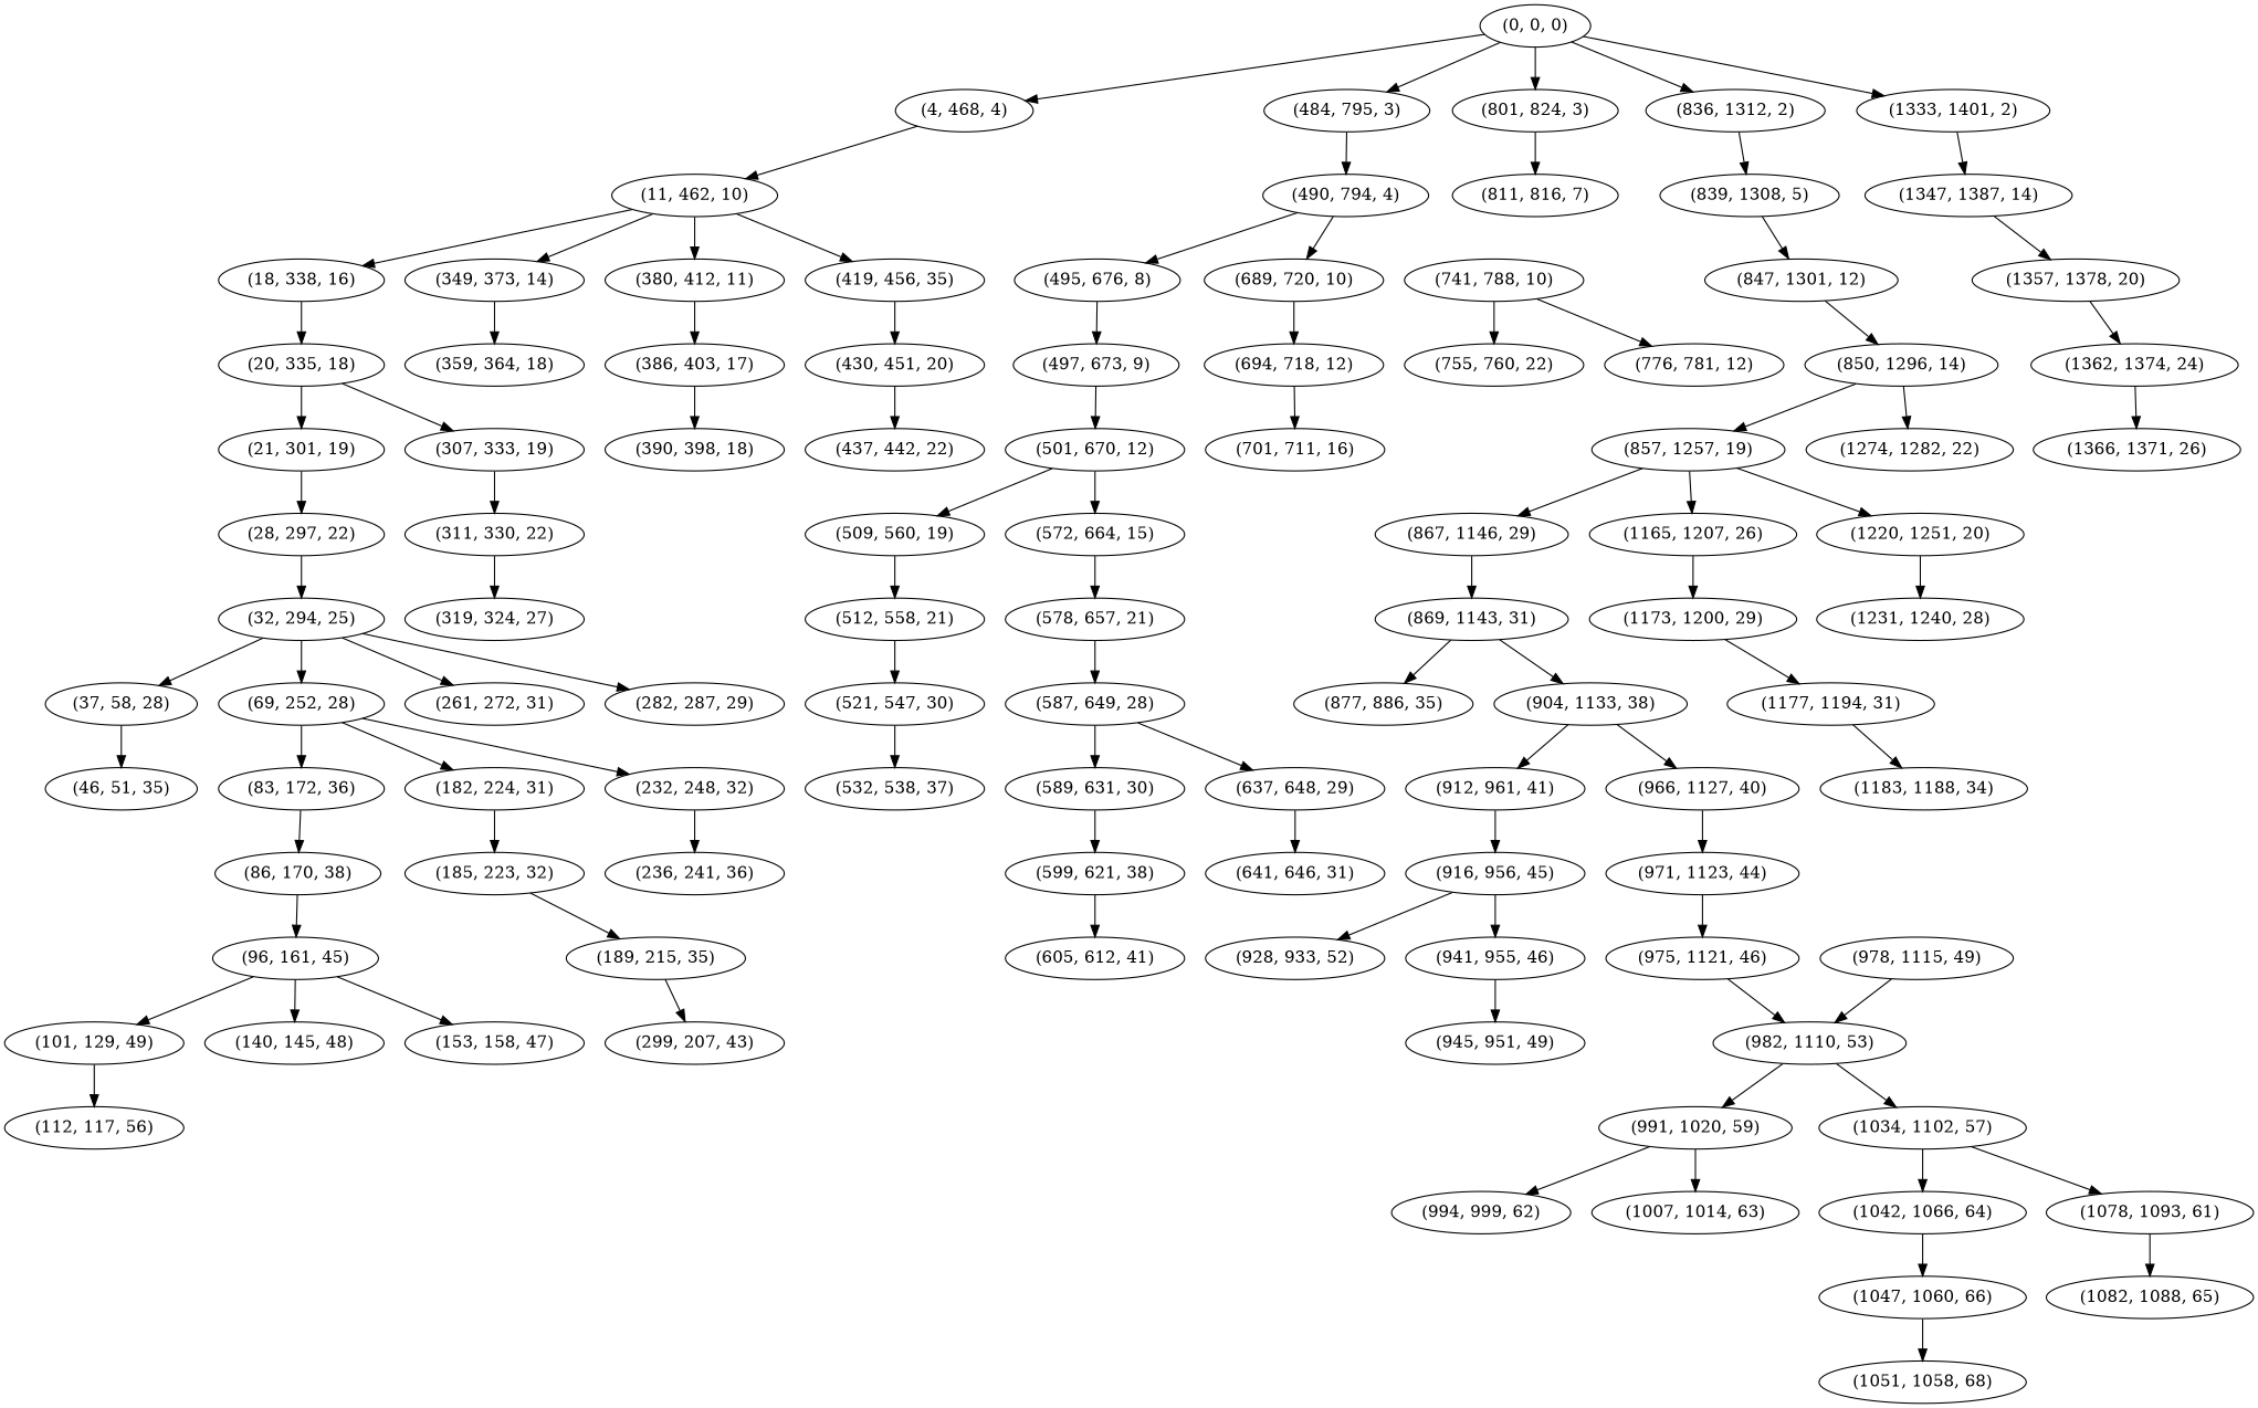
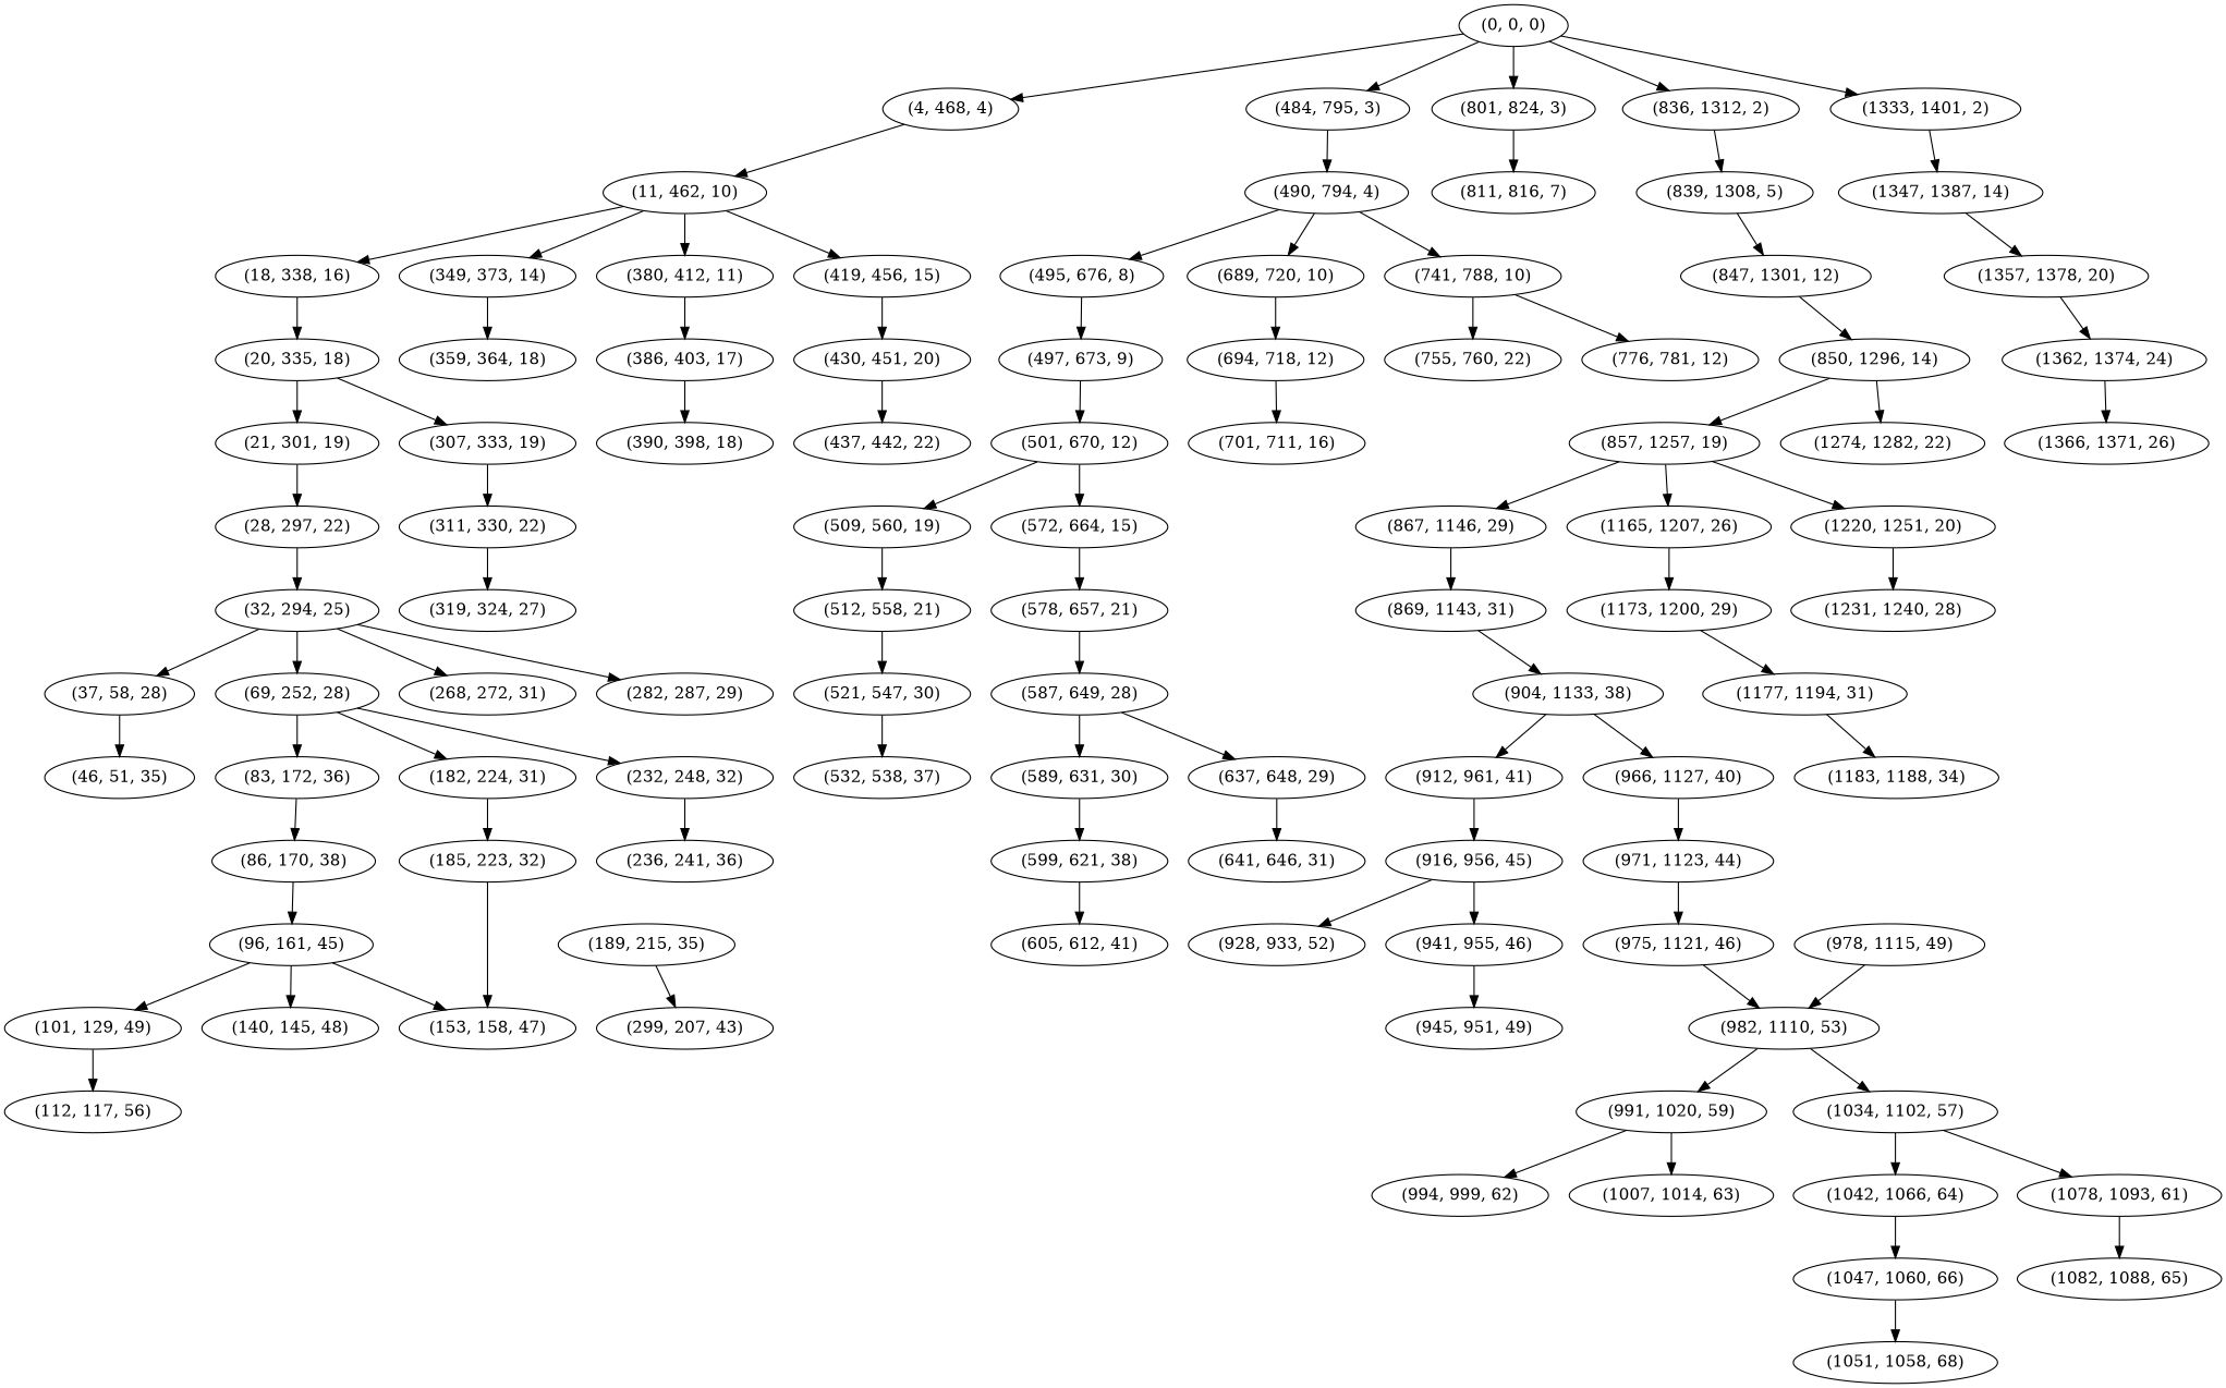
  digraph {
    "(0, 0, 0)"
    "(4, 468, 4)"
    "(484, 795, 3)"
    "(801, 824, 3)"
    "(836, 1312, 2)"
    "(1333, 1401, 2)"
    "(11, 462, 10)"
    "(490, 794, 4)"
    "(811, 816, 7)"
    "(839, 1308, 5)"
    "(1347, 1387, 14)"
    "(18, 338, 16)"
    "(349, 373, 14)"
    "(380, 412, 11)"
-   "(419, 456, 15)" [label="(419, 456, 35)"]
+   "(419, 456, 15)"
    "(20, 335, 18)"
    "(359, 364, 18)"
    "(386, 403, 17)"
    "(430, 451, 20)"
    "(21, 301, 19)"
    "(307, 333, 19)"
    "(28, 297, 22)"
    "(311, 330, 22)"
    "(32, 294, 25)"
    "(37, 58, 28)"
    "(69, 252, 28)"
-   "(261, 272, 31)"
+   "(261, 272, 31)" [label="(268, 272, 31)"]
    "(282, 287, 29)"
    "(46, 51, 35)"
    "(83, 172, 36)"
    "(182, 224, 31)"
    "(232, 248, 32)"
    "(86, 170, 38)"
    "(185, 223, 32)"
    "(236, 241, 36)"
    "(96, 161, 45)"
    "(101, 129, 49)"
    "(140, 145, 48)"
    "(153, 158, 47)"
    "(112, 117, 56)"
    "(189, 215, 35)"
    n42 [label="(299, 207, 43)"]
    "(319, 324, 27)"
    "(390, 398, 18)"
    "(437, 442, 22)"
    "(495, 676, 8)"
    "(689, 720, 10)"
    "(741, 788, 10)"
    "(497, 673, 9)"
    "(694, 718, 12)"
    "(755, 760, 22)"
    "(776, 781, 12)"
    "(501, 670, 12)"
    "(509, 560, 19)"
    "(572, 664, 15)"
    "(512, 558, 21)"
    "(578, 657, 21)"
    "(521, 547, 30)"
    "(532, 538, 37)"
    "(587, 649, 28)"
    "(589, 631, 30)"
    "(637, 648, 29)"
    "(599, 621, 38)"
    "(641, 646, 31)"
    "(605, 612, 41)"
    "(701, 711, 16)"
    "(847, 1301, 12)"
    "(850, 1296, 14)"
    "(857, 1257, 19)"
    "(1274, 1282, 22)"
    "(867, 1146, 29)"
    "(1165, 1207, 26)"
    "(1220, 1251, 20)"
    "(869, 1143, 31)"
    "(1173, 1200, 29)"
    "(1231, 1240, 28)"
-   "(877, 886, 35)"
    "(904, 1133, 38)"
    "(912, 961, 41)"
    "(966, 1127, 40)"
    "(916, 956, 45)"
    "(971, 1123, 44)"
    "(928, 933, 52)"
    "(941, 955, 46)"
    "(945, 951, 49)"
    "(975, 1121, 46)"
    "(982, 1110, 53)"
    "(978, 1115, 49)"
    "(991, 1020, 59)"
    "(1034, 1102, 57)"
    "(994, 999, 62)"
    "(1007, 1014, 63)"
    "(1042, 1066, 64)"
    "(1078, 1093, 61)"
    "(1047, 1060, 66)"
    "(1082, 1088, 65)"
    "(1051, 1058, 68)"
    "(1177, 1194, 31)"
    "(1183, 1188, 34)"
    "(1357, 1378, 20)"
    "(1362, 1374, 24)"
    "(1366, 1371, 26)"
    "(0, 0, 0)" -> "(4, 468, 4)"
    "(0, 0, 0)" -> "(484, 795, 3)"
    "(0, 0, 0)" -> "(801, 824, 3)"
    "(0, 0, 0)" -> "(836, 1312, 2)"
    "(0, 0, 0)" -> "(1333, 1401, 2)"
    "(4, 468, 4)" -> "(11, 462, 10)"
    "(484, 795, 3)" -> "(490, 794, 4)"
    "(801, 824, 3)" -> "(811, 816, 7)"
    "(836, 1312, 2)" -> "(839, 1308, 5)"
    "(1333, 1401, 2)" -> "(1347, 1387, 14)"
    "(11, 462, 10)" -> "(18, 338, 16)"
    "(11, 462, 10)" -> "(349, 373, 14)"
    "(11, 462, 10)" -> "(380, 412, 11)"
    "(11, 462, 10)" -> "(419, 456, 15)"
    "(490, 794, 4)" -> "(495, 676, 8)"
    "(490, 794, 4)" -> "(689, 720, 10)"
+   "(490, 794, 4)" -> "(741, 788, 10)"
    "(839, 1308, 5)" -> "(847, 1301, 12)"
    "(1347, 1387, 14)" -> "(1357, 1378, 20)"
    "(18, 338, 16)" -> "(20, 335, 18)"
    "(349, 373, 14)" -> "(359, 364, 18)"
    "(380, 412, 11)" -> "(386, 403, 17)"
    "(419, 456, 15)" -> "(430, 451, 20)"
    "(20, 335, 18)" -> "(21, 301, 19)"
    "(20, 335, 18)" -> "(307, 333, 19)"
    "(386, 403, 17)" -> "(390, 398, 18)"
    "(430, 451, 20)" -> "(437, 442, 22)"
    "(21, 301, 19)" -> "(28, 297, 22)"
    "(307, 333, 19)" -> "(311, 330, 22)"
    "(28, 297, 22)" -> "(32, 294, 25)"
    "(311, 330, 22)" -> "(319, 324, 27)"
    "(32, 294, 25)" -> "(37, 58, 28)"
    "(32, 294, 25)" -> "(69, 252, 28)"
    "(32, 294, 25)" -> "(261, 272, 31)"
    "(32, 294, 25)" -> "(282, 287, 29)"
    "(37, 58, 28)" -> "(46, 51, 35)"
    "(69, 252, 28)" -> "(83, 172, 36)"
    "(69, 252, 28)" -> "(182, 224, 31)"
    "(69, 252, 28)" -> "(232, 248, 32)"
    "(83, 172, 36)" -> "(86, 170, 38)"
    "(182, 224, 31)" -> "(185, 223, 32)"
    "(232, 248, 32)" -> "(236, 241, 36)"
    "(86, 170, 38)" -> "(96, 161, 45)"
-   "(185, 223, 32)" -> "(189, 215, 35)"
+   "(185, 223, 32)" -> "(153, 158, 47)"
    "(96, 161, 45)" -> "(101, 129, 49)"
    "(96, 161, 45)" -> "(140, 145, 48)"
    "(96, 161, 45)" -> "(153, 158, 47)"
    "(101, 129, 49)" -> "(112, 117, 56)"
    "(189, 215, 35)" -> n42
    "(495, 676, 8)" -> "(497, 673, 9)"
    "(689, 720, 10)" -> "(694, 718, 12)"
    "(741, 788, 10)" -> "(755, 760, 22)"
    "(741, 788, 10)" -> "(776, 781, 12)"
    "(497, 673, 9)" -> "(501, 670, 12)"
    "(694, 718, 12)" -> "(701, 711, 16)"
    "(501, 670, 12)" -> "(509, 560, 19)"
    "(501, 670, 12)" -> "(572, 664, 15)"
    "(509, 560, 19)" -> "(512, 558, 21)"
    "(572, 664, 15)" -> "(578, 657, 21)"
    "(512, 558, 21)" -> "(521, 547, 30)"
    "(578, 657, 21)" -> "(587, 649, 28)"
    "(521, 547, 30)" -> "(532, 538, 37)"
    "(587, 649, 28)" -> "(589, 631, 30)"
    "(587, 649, 28)" -> "(637, 648, 29)"
    "(589, 631, 30)" -> "(599, 621, 38)"
    "(637, 648, 29)" -> "(641, 646, 31)"
    "(599, 621, 38)" -> "(605, 612, 41)"
    "(847, 1301, 12)" -> "(850, 1296, 14)"
    "(850, 1296, 14)" -> "(857, 1257, 19)"
    "(850, 1296, 14)" -> "(1274, 1282, 22)"
    "(857, 1257, 19)" -> "(867, 1146, 29)"
    "(857, 1257, 19)" -> "(1165, 1207, 26)"
    "(857, 1257, 19)" -> "(1220, 1251, 20)"
    "(867, 1146, 29)" -> "(869, 1143, 31)"
    "(1165, 1207, 26)" -> "(1173, 1200, 29)"
    "(1220, 1251, 20)" -> "(1231, 1240, 28)"
-   "(869, 1143, 31)" -> "(877, 886, 35)"
    "(869, 1143, 31)" -> "(904, 1133, 38)"
    "(1173, 1200, 29)" -> "(1177, 1194, 31)"
    "(904, 1133, 38)" -> "(912, 961, 41)"
    "(904, 1133, 38)" -> "(966, 1127, 40)"
    "(912, 961, 41)" -> "(916, 956, 45)"
    "(966, 1127, 40)" -> "(971, 1123, 44)"
    "(916, 956, 45)" -> "(928, 933, 52)"
    "(916, 956, 45)" -> "(941, 955, 46)"
    "(971, 1123, 44)" -> "(975, 1121, 46)"
    "(941, 955, 46)" -> "(945, 951, 49)"
    "(975, 1121, 46)" -> "(982, 1110, 53)"
    "(982, 1110, 53)" -> "(991, 1020, 59)"
    "(982, 1110, 53)" -> "(1034, 1102, 57)"
    "(978, 1115, 49)" -> "(982, 1110, 53)"
    "(991, 1020, 59)" -> "(994, 999, 62)"
    "(991, 1020, 59)" -> "(1007, 1014, 63)"
    "(1034, 1102, 57)" -> "(1042, 1066, 64)"
    "(1034, 1102, 57)" -> "(1078, 1093, 61)"
    "(1042, 1066, 64)" -> "(1047, 1060, 66)"
    "(1078, 1093, 61)" -> "(1082, 1088, 65)"
    "(1047, 1060, 66)" -> "(1051, 1058, 68)"
    "(1177, 1194, 31)" -> "(1183, 1188, 34)"
    "(1357, 1378, 20)" -> "(1362, 1374, 24)"
    "(1362, 1374, 24)" -> "(1366, 1371, 26)"
  }
